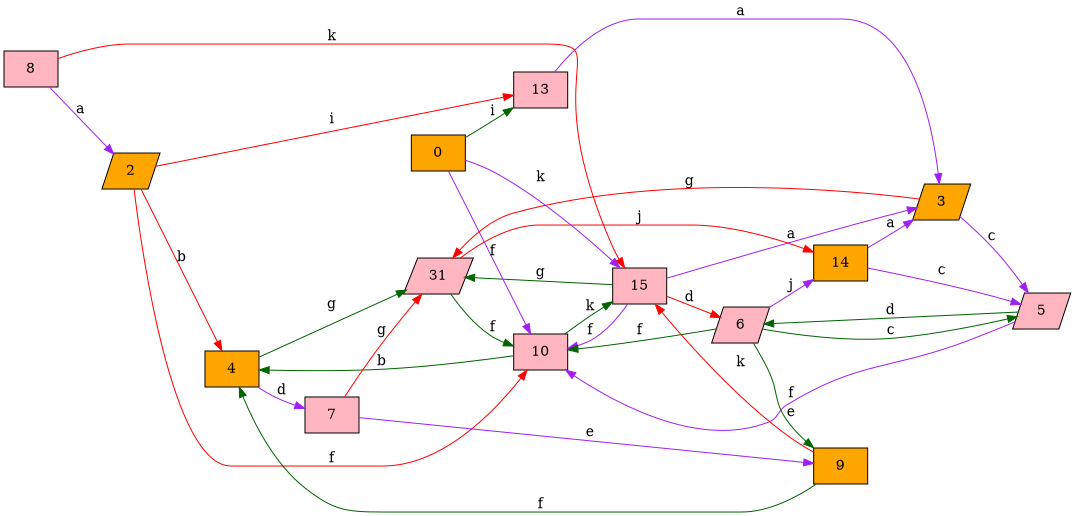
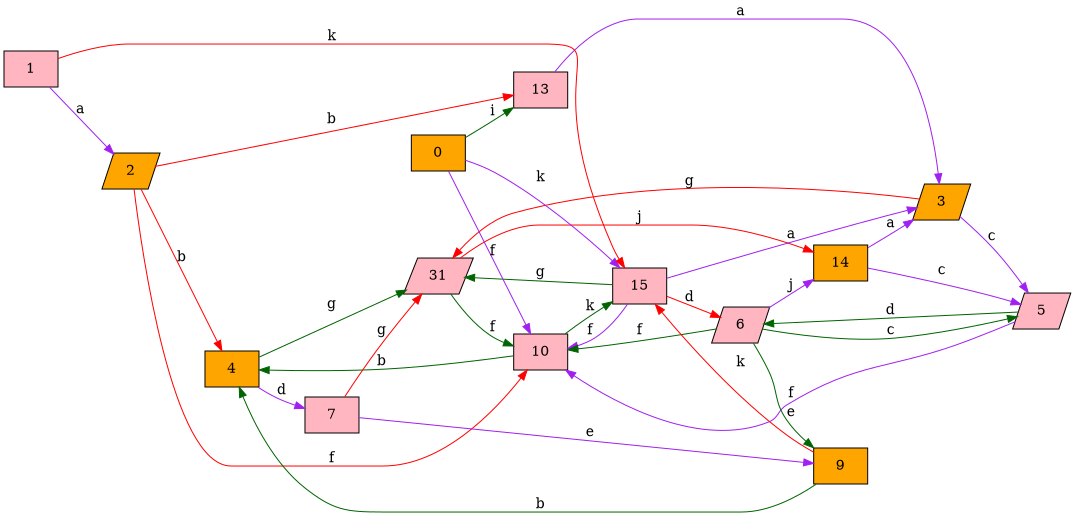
  strict digraph {
    rankdir=LR
    node [fillcolor=lightpink shape=box style=filled]
    edge [color=purple]
    2 [fillcolor=orange shape=parallelogram]
    4 [fillcolor=orange]
    10
    13
    n5 [label=31 shape=parallelogram]
    7
    15
    3 [fillcolor=orange shape=parallelogram]
    5 [shape=parallelogram]
    n10 [label=6 shape=parallelogram]
    14 [fillcolor=orange]
    9 [fillcolor=orange]
    0 [fillcolor=orange]
-   1 [label=8]
+   1
    2 -> 4 [color=red label=b]
    2 -> 10 [color=red label=f]
-   2 -> 13 [color=red label=i]
+   2 -> 13 [color=red label=b]
    4 -> n5 [color=darkgreen label=g]
    4 -> 7 [label=d]
    10 -> 4 [color=darkgreen label=b]
    10 -> 15 [color=darkgreen label=k]
    13 -> 3 [label=a]
    n5 -> 10 [color=darkgreen label=f]
    n5 -> 14 [color=red label=j]
    7 -> n5 [color=red label=g]
    7 -> 9 [label=e]
    15 -> 10 [label=f]
    15 -> n5 [color=darkgreen label=g]
    15 -> 3 [label=a]
    15 -> n10 [color=red label=d]
    3 -> n5 [color=red label=g]
    3 -> 5 [label=c]
    5 -> 10 [label=f]
    5 -> n10 [color=darkgreen label=d]
    n10 -> 10 [color=darkgreen label=f]
    n10 -> 5 [color=darkgreen label=c]
    n10 -> 14 [label=j]
    n10 -> 9 [color=darkgreen label=e]
    14 -> 3 [label=a]
    14 -> 5 [label=c]
-   9 -> 4 [color=darkgreen label=f]
+   9 -> 4 [color=darkgreen label=b]
    9 -> 15 [color=red label=k]
    0 -> 10 [label=f]
    0 -> 13 [color=darkgreen label=i]
    0 -> 15 [label=k]
    1 -> 2 [label=a]
    1 -> 15 [color=red label=k]
  }
